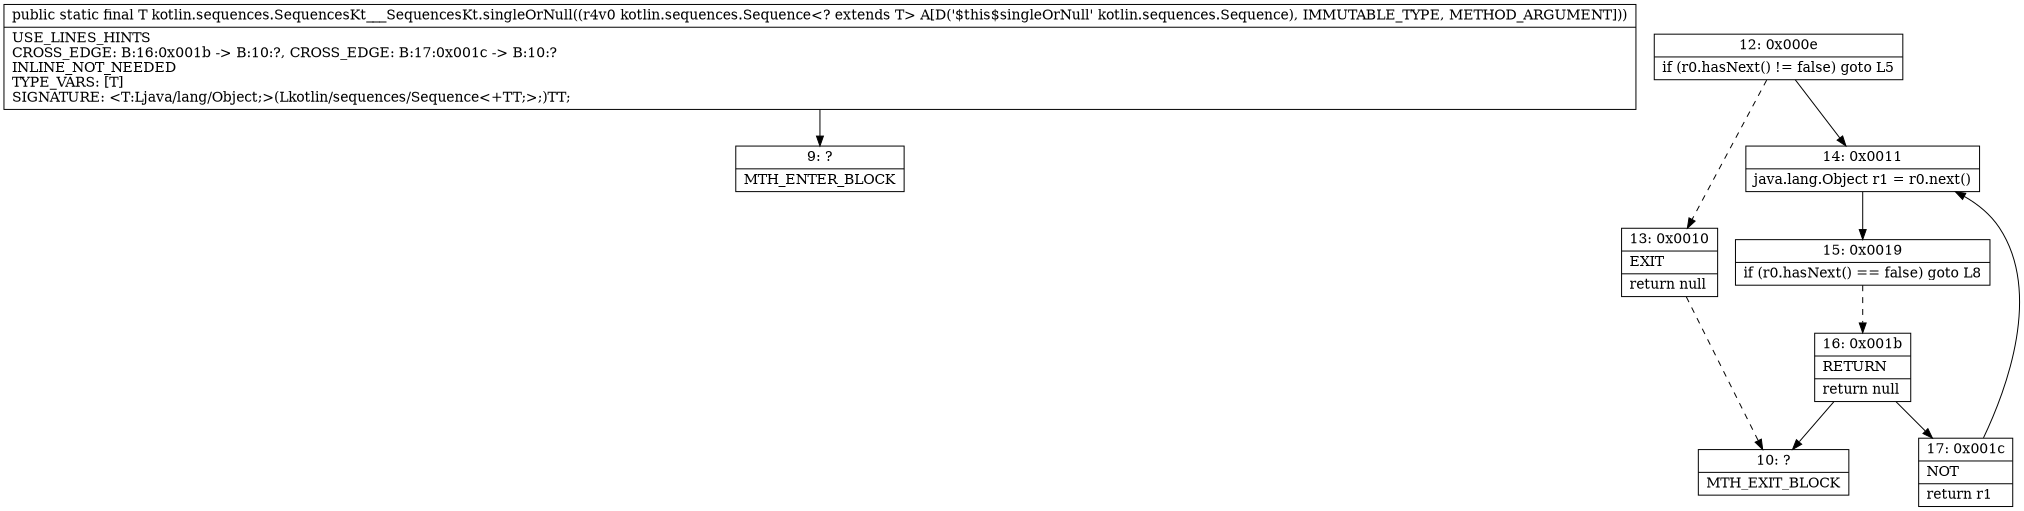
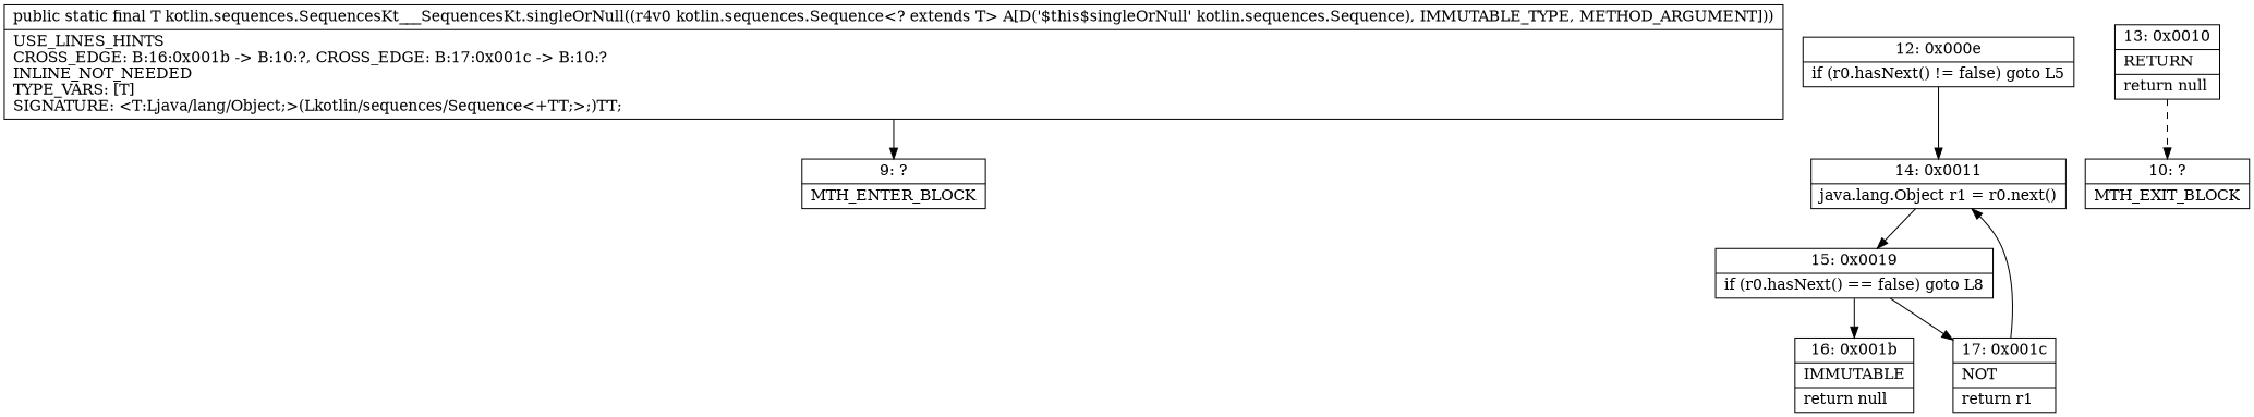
  digraph {
    node [shape=record]
    n1 [label="{9\:\ ?|MTH_ENTER_BLOCK\l}"]
    n2 [label="{12\:\ 0x000e|if (r0.hasNext() != false) goto L5\l}"]
-   n3 [label="{13\:\ 0x0010|EXIT\l|return null\l}"]
+   n3 [label="{13\:\ 0x0010|RETURN\l|return null\l}"]
    n4 [label="{14\:\ 0x0011|java.lang.Object r1 = r0.next()\l}"]
    n5 [label="{10\:\ ?|MTH_EXIT_BLOCK\l}"]
    n6 [label="{15\:\ 0x0019|if (r0.hasNext() == false) goto L8\l}"]
-   n7 [label="{16\:\ 0x001b|RETURN\l|return null\l}"]
+   n7 [label="{16\:\ 0x001b|IMMUTABLE\l|return null\l}"]
    n8 [label="{17\:\ 0x001c|NOT\l|return r1\l}"]
    n9 [label="{public static final T kotlin.sequences.SequencesKt___SequencesKt.singleOrNull((r4v0 kotlin.sequences.Sequence\<? extends T\> A[D('$this$singleOrNull' kotlin.sequences.Sequence), IMMUTABLE_TYPE, METHOD_ARGUMENT]))  | USE_LINES_HINTS\lCROSS_EDGE: B:16:0x001b \-\> B:10:?, CROSS_EDGE: B:17:0x001c \-\> B:10:?\lINLINE_NOT_NEEDED\lTYPE_VARS: [T]\lSIGNATURE: \<T:Ljava\/lang\/Object;\>(Lkotlin\/sequences\/Sequence\<+TT;\>;)TT;\l}"]
-   n2 -> n3 [style=dashed]
    n2 -> n4
    n3 -> n5 [style=dashed]
    n4 -> n6
-   n6 -> n7 [style=dashed]
-   n7 -> n8
-   n7 -> n5
+   n6 -> n7 [style=solid]
+   n6 -> n8
    n8 -> n4
    n9 -> n1
  }
